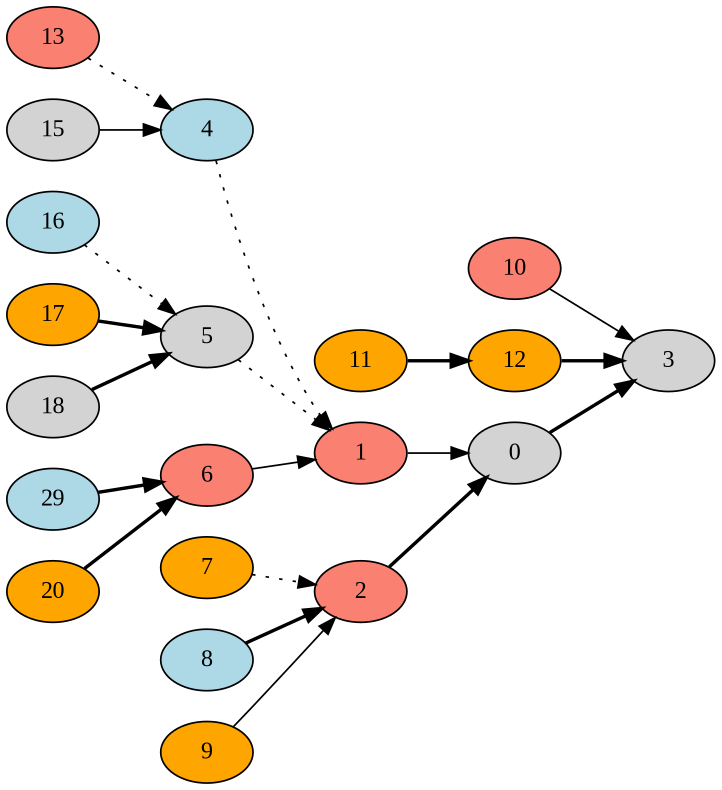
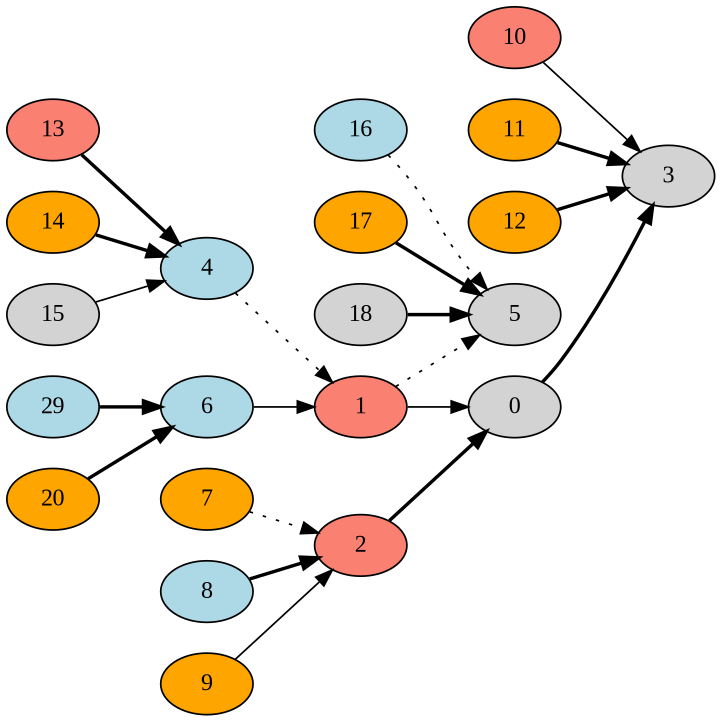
  digraph {
    "Duplicate states"=0
    GraphType=InTree
    "Max states in OPEN"=0
    Modes="120000ms; topo-ordered tasks, ; Pruning: task equivalence, fixed order ready list, ; F-value: ; Optimisation: best schedule length (SL) optimisation on equal, "
    NumberOfTasks=21
    "Pruned using list schedule length"=24358484
    "States removed from OPEN"=0
    TargetSystem="Homogeneous-6"
    "Time to schedule (ms)"=6557
    "Total idle time"=7
    "Total schedule length"=207
    "Total sequential time"=880
    "Total states created"=62561097
    fontname="Liberation Serif"
    rankdir=LR
    node ["Finish time"=95 Processor=0 "Start time"=0 Weight=44 fillcolor=orange fontname="Liberation Serif" style=filled]
    edge [Weight=2 fontname="Liberation Serif" style=bold]
    0 ["Finish time"=207 "Start time"=156 Weight=51 fillcolor=lightgrey]
    3 ["Finish time"=149 Processor=2 "Start time"=98 Weight=51 fillcolor=lightgrey]
    1 ["Finish time"=152 Processor=1 "Start time"=120 Weight=32 fillcolor=salmon]
    2 ["Finish time"=154 "Start time"=135 Weight=19 fillcolor=salmon]
    4 ["Finish time"=89 "Start time"=57 Weight=32 fillcolor=lightblue]
    5 ["Finish time"=120 Processor=1 "Start time"=101 Weight=19 fillcolor=lightgrey]
-   6 ["Finish time"=114 Processor=3 "Start time"=95 Weight=19 fillcolor=salmon]
+   6 ["Finish time"=114 Processor=3 "Start time"=95 Weight=19 fillcolor=lightblue]
    7 ["Finish time"=133 Processor=5 "Start time"=95 Weight=38]
    8 ["Finish time"=133 "Start time"=89 fillcolor=lightblue]
    9 ["Finish time"=132 Processor=4 "Start time"=69 Weight=63]
    10 [Processor=5 "Start time"=32 Weight=63 fillcolor=salmon]
    11 ["Finish time"=57 Processor=3 Weight=57]
    12 [Processor=3 "Start time"=57 Weight=38]
    13 ["Finish time"=32 Processor=5 Weight=32 fillcolor=salmon]
+   14 ["Finish time"=57 Weight=57]
    15 ["Finish time"=44 Processor=4 fillcolor=lightgrey]
    16 [Processor=2 "Start time"=44 Weight=51 fillcolor=lightblue]
    17 ["Finish time"=101 Processor=1 "Start time"=57]
    18 ["Finish time"=69 Processor=4 "Start time"=44 Weight=25 fillcolor=lightgrey]
    n20 ["Finish time"=44 Processor=2 fillcolor=lightblue label=29]
    20 ["Finish time"=57 Processor=1 Weight=57]
    0 -> 3 [Weight=7]
    1 -> 0 [Weight=4 style=solid]
    2 -> 0 [Weight=7]
    4 -> 1 [style=dotted]
-   5 -> 1 [Weight=4 style=dotted]
+   1 -> 5 [Weight=4 style=dotted]
    6 -> 1 [Weight=3 style=solid]
    7 -> 2 [style=dotted]
    8 -> 2 [Weight=4]
    9 -> 2 [style=solid]
    10 -> 3 [Weight=3 style=solid]
-   11 -> 12 [Weight=4]
+   11 -> 3 [Weight=4]
    12 -> 3 [Weight=3]
-   13 -> 4 [style=dotted]
+   13 -> 4
+   14 -> 4 [Weight=8]
    15 -> 4 [style=solid]
    16 -> 5 [Weight=5 style=dotted]
    17 -> 5
    18 -> 5 [Weight=9]
    n20 -> 6 [Weight=8]
    20 -> 6 [Weight=7]
  }
